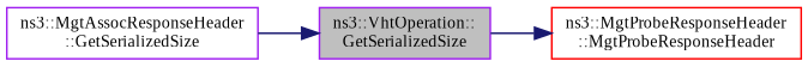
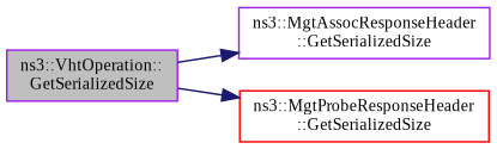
  digraph {
    fontname="Liberation Serif"
    rankdir=RL
    node [color=purple fillcolor=white fontname="Liberation Serif" fontsize=10 shape=record style=filled]
    edge [color=midnightblue dir=back fontname="Liberation Serif" fontsize=10 labelfontname=Helvetica labelfontsize=10 style=solid]
    n1 [fillcolor=grey75 fontcolor=black height=0.2 label="ns3::VhtOperation::\lGetSerializedSize" width=0.4]
    n2 [height=0.2 label="ns3::MgtAssocResponseHeader\l::GetSerializedSize" width=0.4]
-   n3 [color=red height=0.2 label="ns3::MgtProbeResponseHeader\l::MgtProbeResponseHeader" width=0.4]
-   n1 -> n2
+   n3 [color=red height=0.2 label="ns3::MgtProbeResponseHeader\l::GetSerializedSize" width=0.4]
+   n2 -> n1
    n3 -> n1
  }
